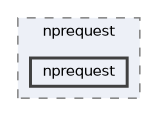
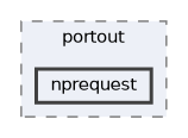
  digraph {
    compound=true
    n1 [color=grey25 fillcolor="#edf0f7" fontname=Helvetica fontsize=10 height=0.2 label=nprequest shape=box style="filled,bold" width=0.4]
    subgraph cluster_1 {
      bgcolor="#edf0f7"
      fontname=Helvetica
      fontsize=10
-     label=nprequest
+     label=portout
      pencolor=grey50
      style="filled,dashed"
      n1
    }
  }
